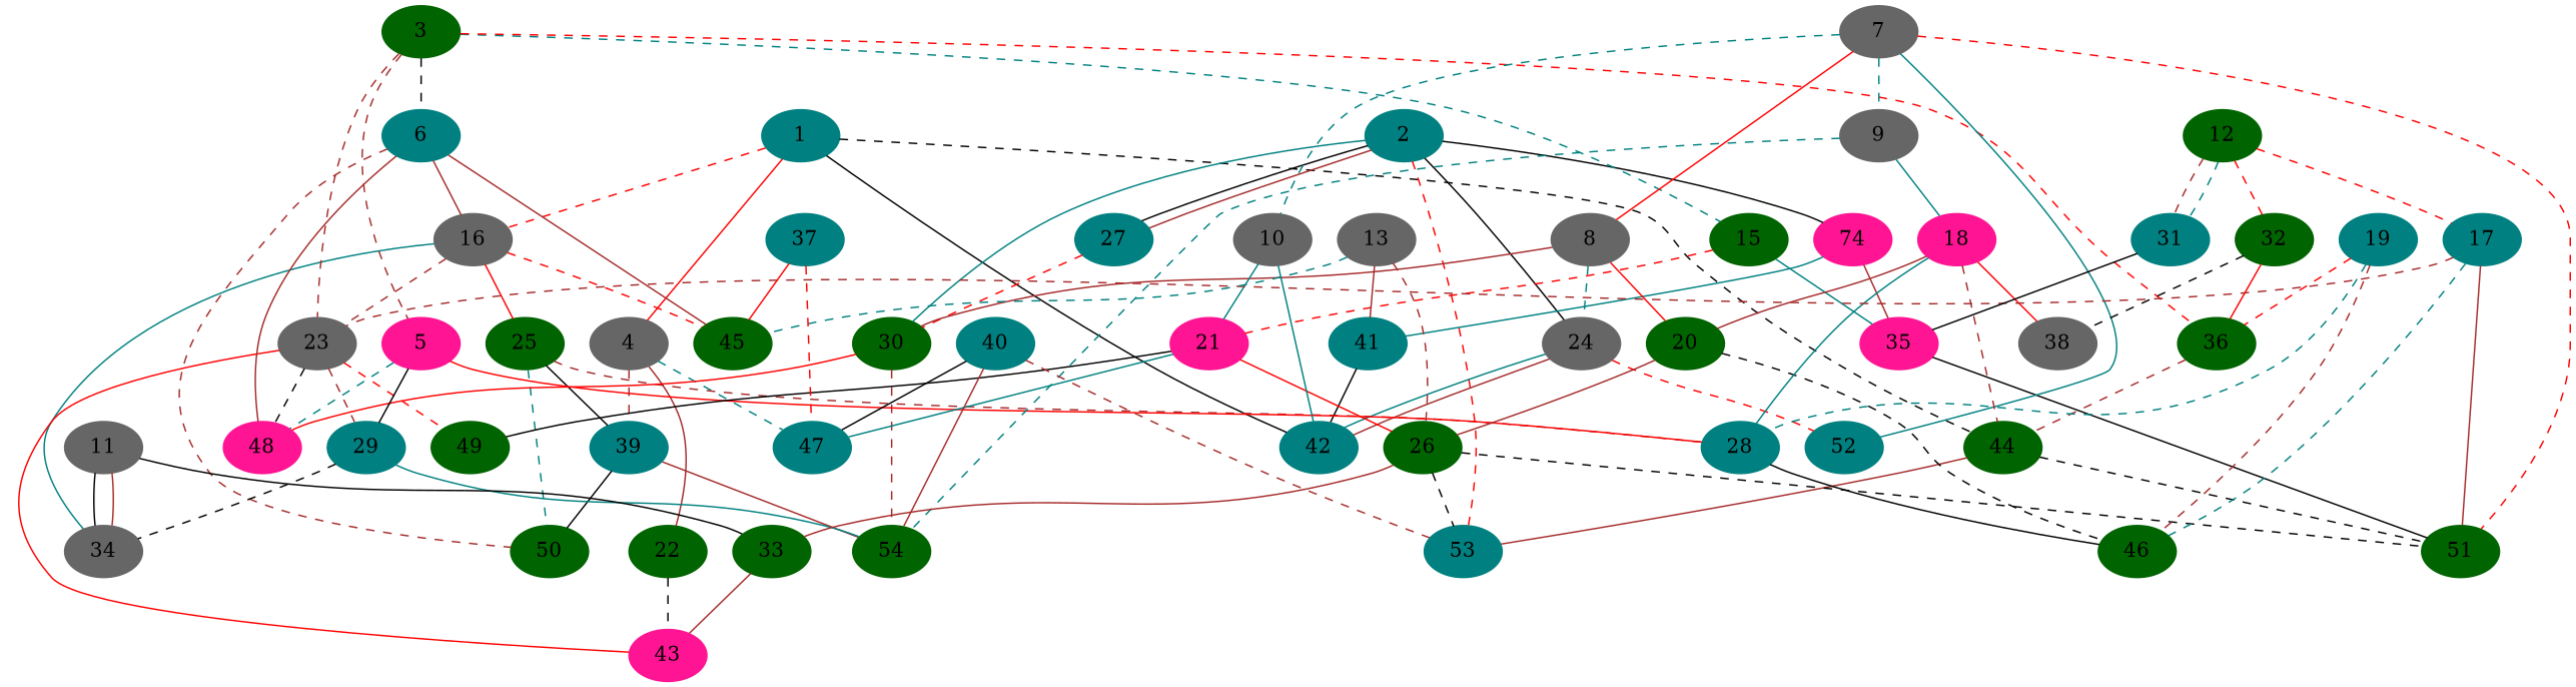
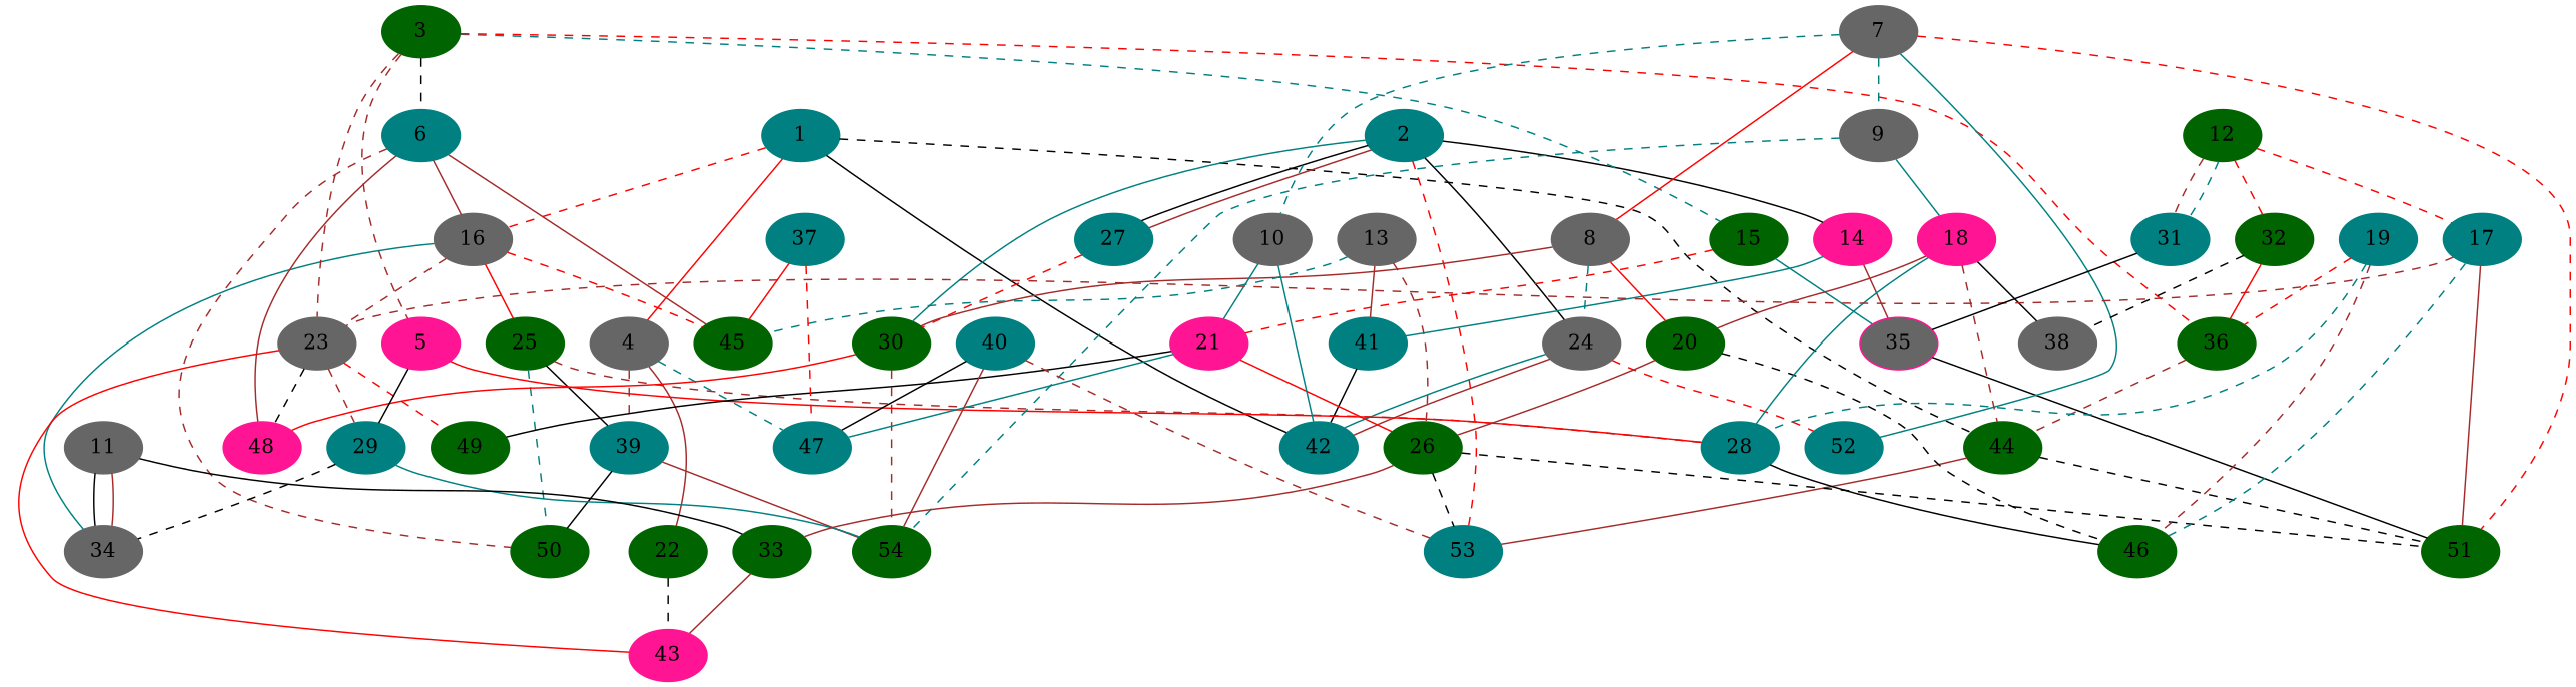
  graph {
    node [color=darkgreen style=filled]
    edge [color=brown style=solid]
    1 [color=teal]
    4 [color=gray40]
    16 [color=gray40]
    42 [color=teal]
    44
    22
    39 [color=teal]
    47 [color=teal]
    23 [color=gray40]
    45
    34 [color=gray40]
    25
    53 [color=teal]
    51
    2 [color=teal]
-   14 [color=deeppink label=74]
+   14 [color=deeppink]
    24 [color=gray40]
    27 [color=teal]
    30
    41 [color=teal]
-   35 [color=deeppink]
+   35 [color=deeppink fillcolor=gray40]
    52 [color=teal]
    48 [color=deeppink]
    54
    5 [color=deeppink]
    3
    6 [color=teal]
    15
    36
    28 [color=teal]
    29 [color=teal]
    50
    21 [color=deeppink]
    49
    43 [color=deeppink]
    46
    7 [color=gray40]
    8 [color=gray40]
    9 [color=gray40]
    10 [color=gray40]
    20
    18 [color=deeppink]
    26
    38 [color=gray40]
    11 [color=gray40]
    33
    17 [color=teal]
    12
    31 [color=teal]
    32
    13 [color=gray40]
    19 [color=teal]
    37 [color=teal]
    40 [color=teal]
    1 -- 4 [color=red]
    1 -- 16 [color=red style=dashed]
    1 -- 42 [color=black]
    1 -- 44 [color=black style=dashed]
    4 -- 22
    4 -- 39 [style=dashed]
    4 -- 47 [color=teal style=dashed]
    16 -- 23 [style=dashed]
    16 -- 45 [color=red style=dashed]
    16 -- 34 [color=teal]
    16 -- 25 [color=red]
    44 -- 53
    44 -- 51 [color=black style=dashed]
    22 -- 43 [color=black style=dashed]
    39 -- 54
    39 -- 50 [color=black]
    23 -- 48 [color=black style=dashed]
    23 -- 29 [style=dashed]
    23 -- 49 [color=red style=dashed]
    23 -- 43 [color=red]
    25 -- 39 [color=black]
    25 -- 28 [style=dashed]
    25 -- 50 [color=teal style=dashed]
    2 -- 53 [color=red style=dashed]
    2 -- 14 [color=black]
    2 -- 24 [color=black]
    2 -- 27 [color=black]
    2 -- 27
    2 -- 30 [color=teal]
    14 -- 41 [color=teal]
    14 -- 35
    24 -- 42 [color=teal]
    24 -- 42
    24 -- 52 [color=red style=dashed]
    27 -- 30 [color=red style=dashed]
    30 -- 48 [color=red]
    30 -- 54 [style=dashed]
    41 -- 42 [color=black]
    35 -- 51 [color=black]
-   5 -- 48 [color=teal style=dashed]
    5 -- 28 [color=red]
    5 -- 29 [color=black]
    3 -- 23 [style=dashed]
    3 -- 5 [style=dashed]
    3 -- 6 [color=black style=dashed]
    3 -- 15 [color=teal style=dashed]
    3 -- 36 [color=red style=dashed]
    6 -- 16
    6 -- 45
    6 -- 48
    6 -- 50 [style=dashed]
    15 -- 35 [color=teal]
    15 -- 21 [color=red style=dashed]
    36 -- 44 [style=dashed]
    28 -- 46 [color=black]
    29 -- 34 [color=black style=dashed]
    29 -- 54 [color=teal]
    21 -- 47 [color=teal]
    21 -- 49 [color=black]
    21 -- 26 [color=red]
    7 -- 51 [color=red style=dashed]
    7 -- 52 [color=teal]
    7 -- 8 [color=red]
    7 -- 9 [color=teal style=dashed]
    7 -- 10 [color=teal style=dashed]
    8 -- 24 [color=teal style=dashed]
    8 -- 30
    8 -- 20 [color=red]
    9 -- 54 [color=teal style=dashed]
    9 -- 18 [color=teal]
    10 -- 42 [color=teal]
    10 -- 21 [color=teal]
    20 -- 46 [color=black style=dashed]
    20 -- 26
    18 -- 44 [style=dashed]
    18 -- 28 [color=teal]
    18 -- 20
-   18 -- 38 [color=red]
+   18 -- 38 [color=black]
    26 -- 53 [color=black style=dashed]
    26 -- 51 [color=black style=dashed]
    26 -- 33
    11 -- 34 [color=black]
    11 -- 34
    11 -- 33 [color=black]
    33 -- 43
    17 -- 23 [style=dashed]
    17 -- 51
    17 -- 46 [color=teal style=dashed]
    12 -- 17 [color=red style=dashed]
    12 -- 31 [style=dashed]
    12 -- 31 [color=teal style=dashed]
    12 -- 32 [color=red style=dashed]
    31 -- 35 [color=black]
    32 -- 36 [color=red]
    32 -- 38 [color=black style=dashed]
    13 -- 45 [color=teal style=dashed]
    13 -- 41
    13 -- 26 [style=dashed]
    19 -- 36 [color=red style=dashed]
    19 -- 28 [color=teal style=dashed]
    19 -- 46 [style=dashed]
    37 -- 47 [color=red style=dashed]
    37 -- 45 [color=red]
    40 -- 47 [color=black]
    40 -- 53 [style=dashed]
    40 -- 54
  }
